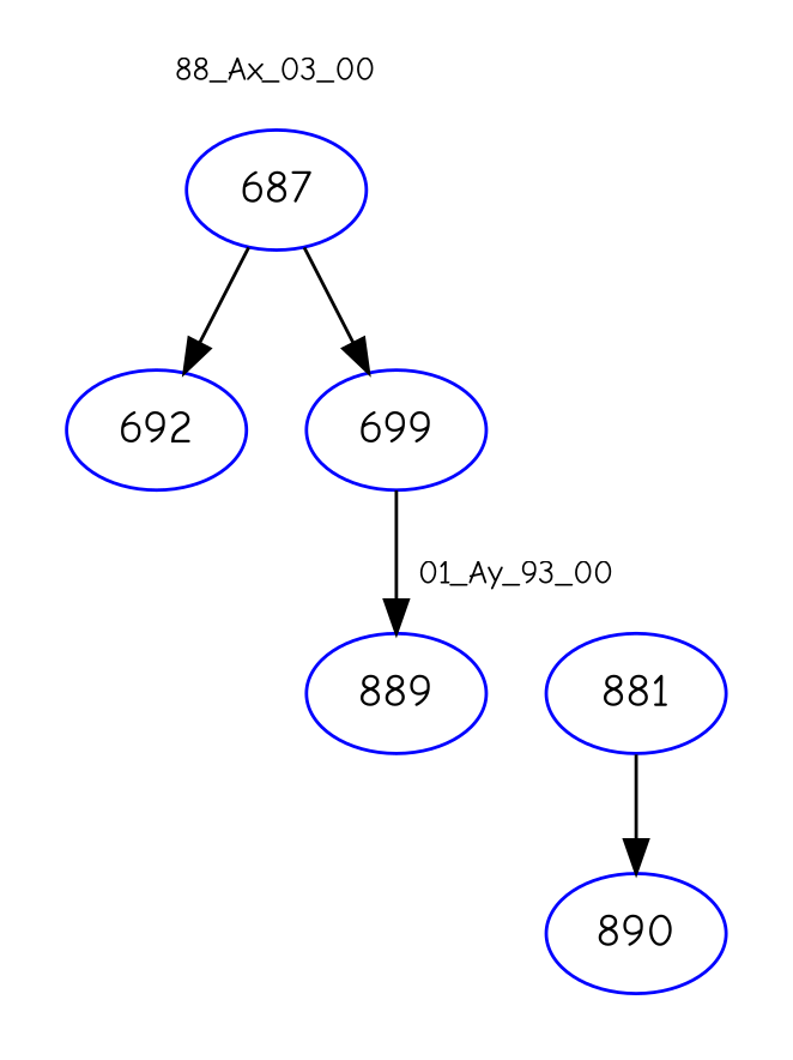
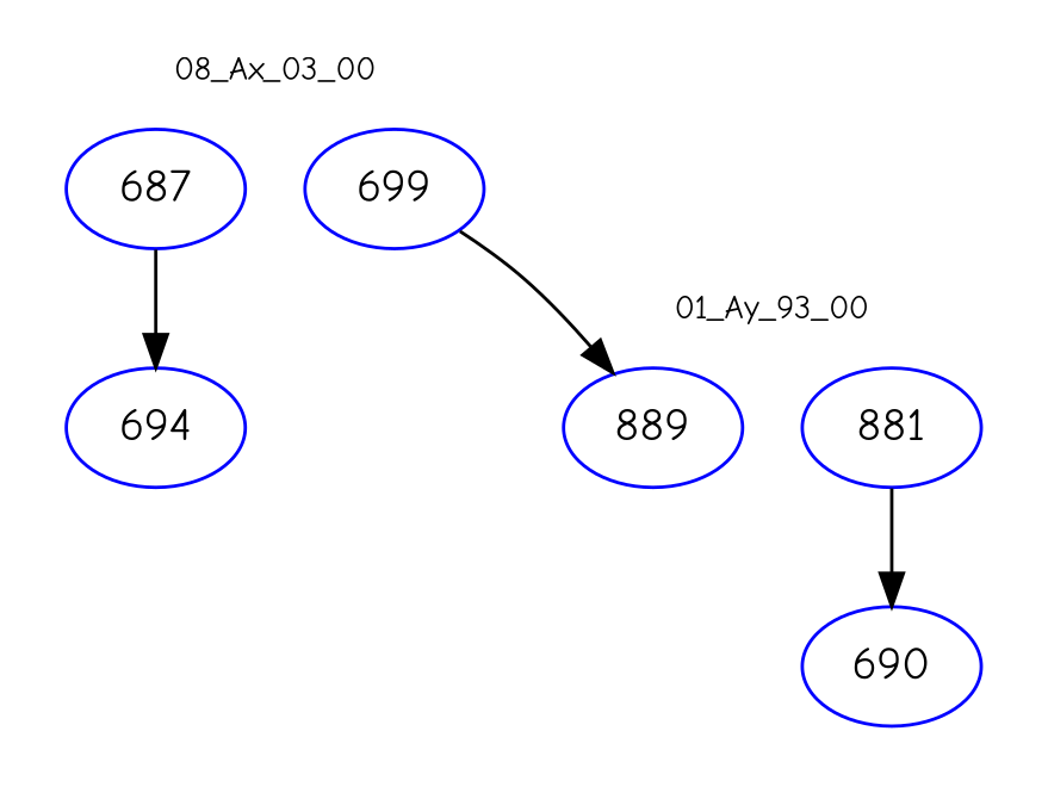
  digraph {
    fontname="Comic Neue"
    node [color=blue fontname="Comic Neue"]
    edge [color=black fontname="Comic Neue"]
    n1 [label=687]
-   n2 [label=692]
+   n2 [label=694]
    n3 [label=699]
    n4 [label=881]
    n5 [label=889]
-   n6 [label=890]
+   n6 [label=690]
    subgraph cluster_1 {
      color=white
      fontsize=10
-     label="88_Ax_03_00"
+     label="08_Ax_03_00"
      n1
      n2
      n3
    }
    subgraph cluster_2 {
      color=white
      fontsize=10
      label="01_Ay_93_00"
      n4
      n5
      n6
    }
    n1 -> n2
-   n1 -> n3
    n3 -> n5
    n4 -> n6
  }
